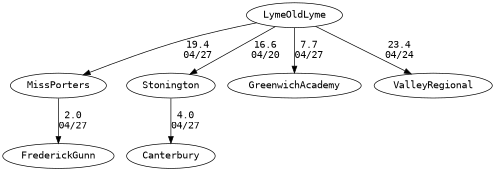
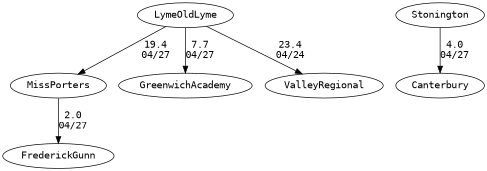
  digraph {
    fontname="DejaVu Sans Mono"
    node [fontname="DejaVu Sans Mono"]
    edge [fontname="DejaVu Sans Mono" random=random]
    MissPorters
    FrederickGunn
    Stonington
    Canterbury
    LymeOldLyme
    GreenwichAcademy
    ValleyRegional
    MissPorters -> FrederickGunn [label="2.0\n04/27" weight=98]
    Stonington -> Canterbury [label="4.0\n04/27" weight=96]
    LymeOldLyme -> MissPorters [label="19.4\n04/27" weight=81]
-   LymeOldLyme -> Stonington [label="16.6\n04/20" weight=84]
    LymeOldLyme -> GreenwichAcademy [label="7.7\n04/27" weight=93]
    LymeOldLyme -> ValleyRegional [label="23.4\n04/24" weight=77]
  }
